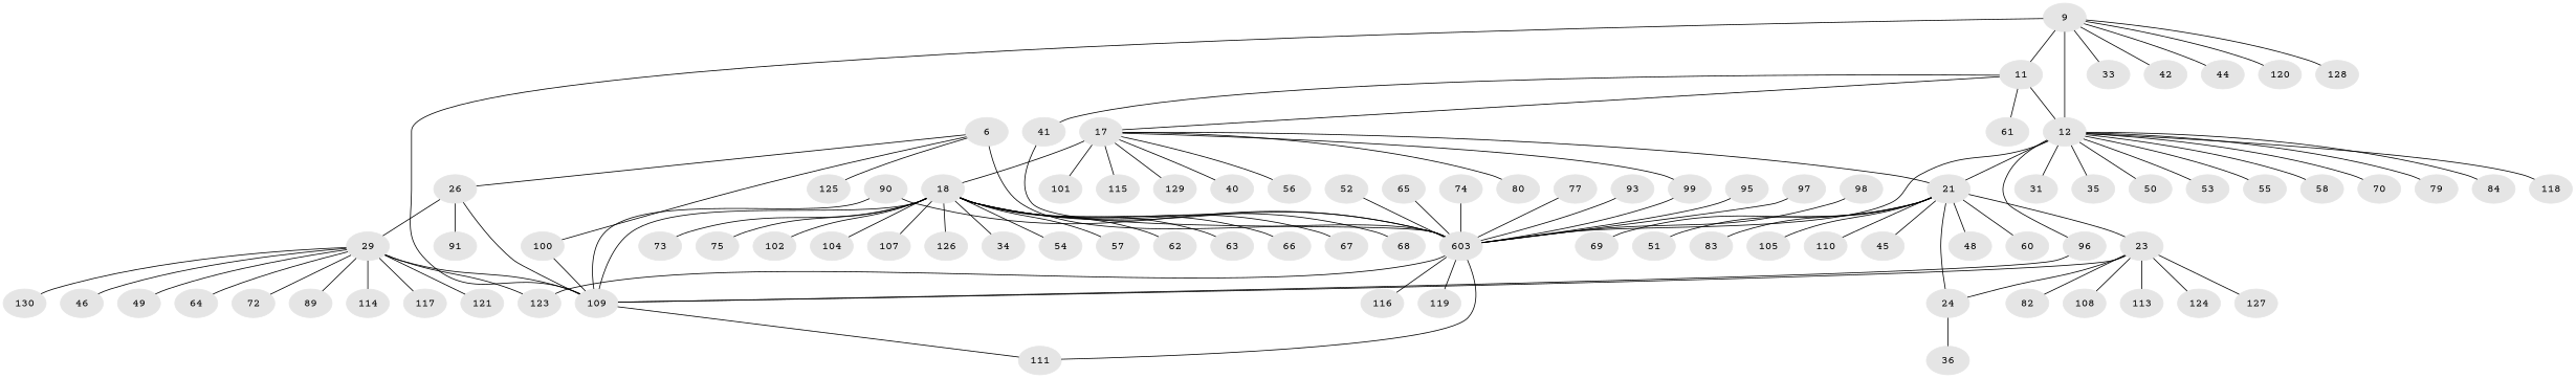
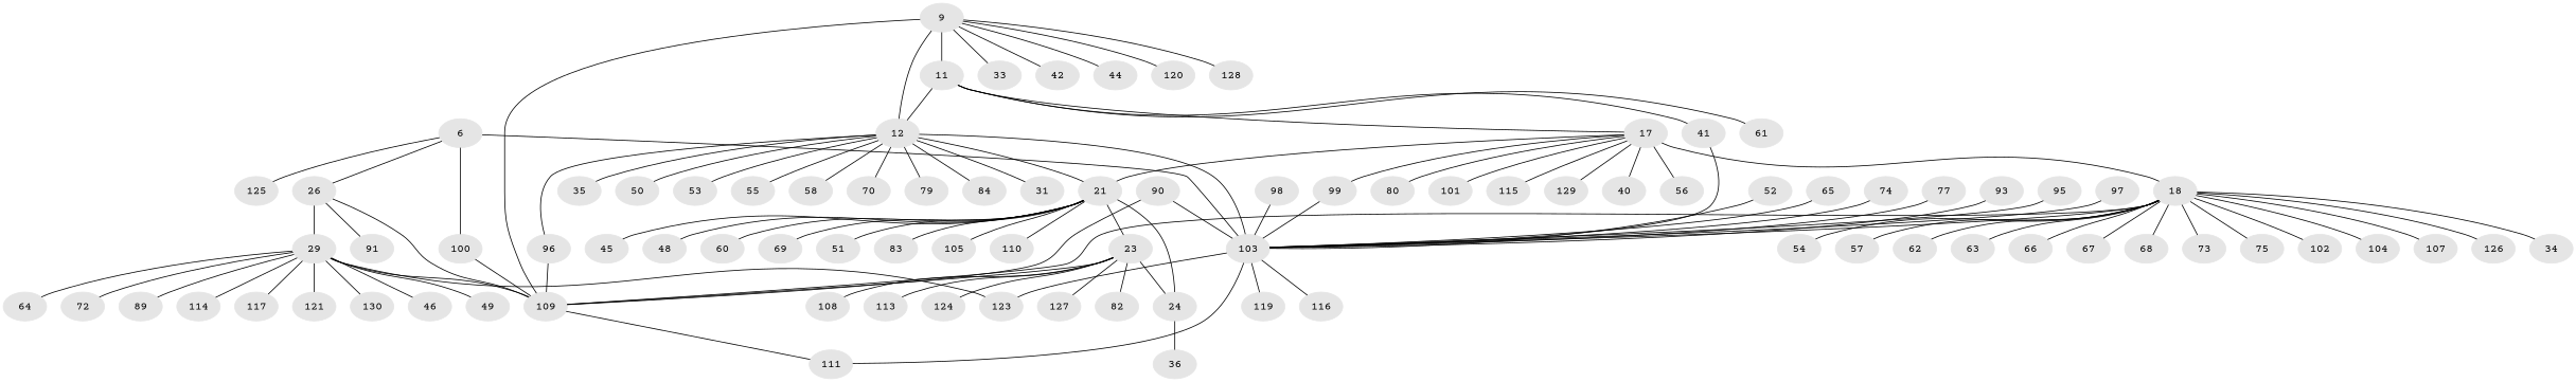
  graph {
    fontname="Courier Prime"
    node [color=gray90 fontname="Courier Prime" style=filled]
    edge [fontname="Courier Prime"]
    6 [super="+1"]
    26 [super="+25"]
    100
-   103 [super="+5+32" label=603]
+   103 [super="+5+32"]
    125
    109 [super="+86+30+78"]
    29 [super="+28"]
    91
    123 [super="+76"]
    111
    116
    119
    9 [super="+8"]
    11 [super="+7"]
    12 [super="+10"]
    33
    42 [super="+38"]
    44
    120 [super="+112"]
    128 [super="+122"]
    17 [super="+13"]
    41
    61
    21 [super="+20"]
    31
    35
    50
    53
    55
    58
    70
    79
    84
    96 [super="+87"]
-   118
    18 [super="+16+15"]
    40
    56
    80
    99
    101
    115 [super="+106"]
    129 [super="+85"]
    23 [super="+22"]
    24 [super="+19"]
    45
    48
    60
    69
    n50 [label=51]
    83
    105
    110
    34
    54
    57
    62
    63
    66 [super="+47"]
    67
    68
    73
    75
    102
    104 [super="+88"]
    107
    126
    82 [super="+37"]
    108
    113
    124
    127 [super="+39"]
    36
    46
    49
    64
    72
    89
    114
    117
    121 [super="+59"]
    130
    52
    65
    74
    77
    90
    93
    95 [super="+94"]
    97
    98
    6 -- 26
    6 -- 100
    6 -- 103 [weight=8]
    6 -- 125
    26 -- 109 [weight=2]
    26 -- 29 [weight=6]
    26 -- 91
    100 -- 109
    103 -- 123
    103 -- 111
    103 -- 116
    103 -- 119
    109 -- 111
    29 -- 109 [weight=3]
    29 -- 123
    29 -- 46
    29 -- 49
    29 -- 64
    29 -- 72
    29 -- 89
    29 -- 114
    29 -- 117
    29 -- 121
    29 -- 130
    9 -- 109 [weight=2]
    9 -- 11 [weight=4]
    9 -- 12 [weight=4]
    9 -- 33
    9 -- 42
    9 -- 44
    9 -- 120
    9 -- 128
    11 -- 12 [weight=4]
    11 -- 17
    11 -- 41
    11 -- 61
    12 -- 103 [weight=2]
    12 -- 21
    12 -- 31
    12 -- 35
    12 -- 50
    12 -- 53
    12 -- 55
    12 -- 58
    12 -- 70
    12 -- 79
    12 -- 84
    12 -- 96
-   12 -- 118
    17 -- 21
    17 -- 18 [weight=8]
    17 -- 40
    17 -- 56
    17 -- 80
    17 -- 99
    17 -- 101
    17 -- 115
    17 -- 129
    41 -- 103
    21 -- 23 [weight=4]
    21 -- 24 [weight=4]
    21 -- 45
    21 -- 48
    21 -- 60
    21 -- 69
    21 -- n50
    21 -- 83
    21 -- 105
    21 -- 110
    96 -- 109
    18 -- 103
    18 -- 109
    18 -- 34
    18 -- 54
    18 -- 57
    18 -- 62
    18 -- 63
    18 -- 66
    18 -- 67
    18 -- 68
    18 -- 73
    18 -- 75
    18 -- 102
    18 -- 104
    18 -- 107
    18 -- 126
    99 -- 103
    23 -- 109 [weight=2]
    23 -- 24 [weight=4]
    23 -- 82
    23 -- 108
    23 -- 113
    23 -- 124
    23 -- 127
    24 -- 36
    52 -- 103
    65 -- 103
    74 -- 103
    77 -- 103
    90 -- 103
    90 -- 109
    93 -- 103
    95 -- 103
    97 -- 103
    98 -- 103
  }
